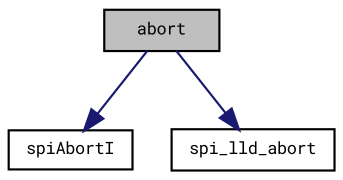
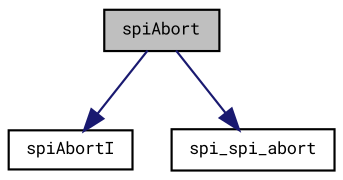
  digraph {
    fontname="Roboto Mono"
    rankdir=TB
    node [color=black fontname="Roboto Mono" fontsize=8 shape=record]
    edge [color=midnightblue fontname="Roboto Mono" fontsize=8 labelfontname=Helvetica labelfontsize=8 style=solid]
-   n1 [fillcolor=grey75 fontcolor=black height=0.2 label=abort style=filled width=0.4]
+   n1 [fillcolor=grey75 fontcolor=black height=0.2 label=spiAbort style=filled width=0.4]
    n2 [height=0.2 label=spiAbortI width=0.4]
-   n3 [height=0.2 label=spi_lld_abort width=0.4]
+   n3 [height=0.2 label=spi_spi_abort width=0.4]
    n1 -> n2
    n1 -> n3
  }
